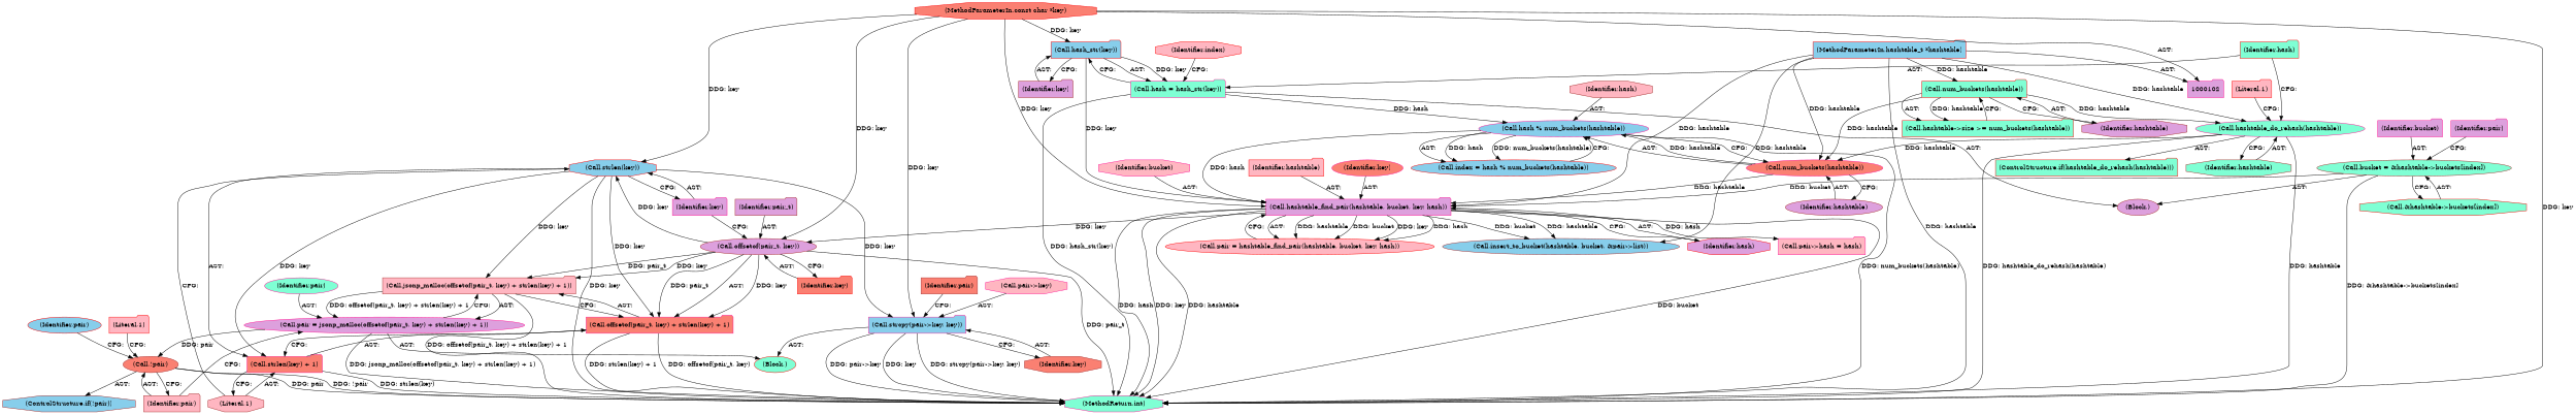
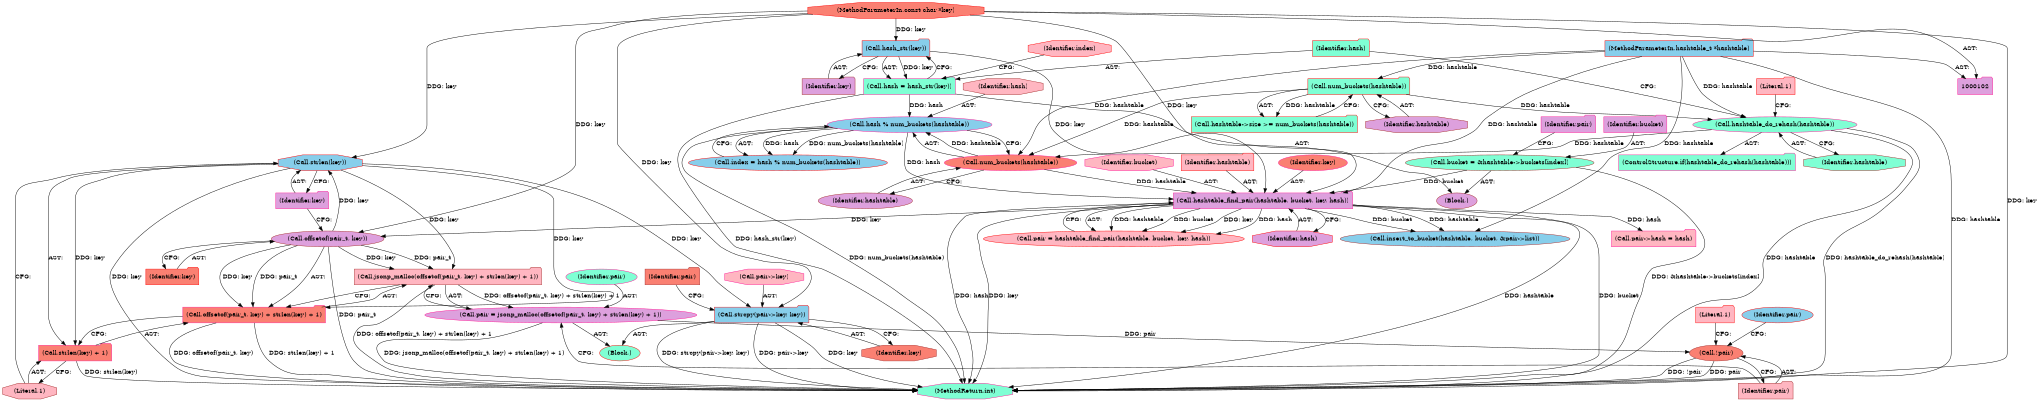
  digraph {
    node [color=deeppink fillcolor=plum shape=folder style=filled]
    n1 [color=red fillcolor=skyblue label="(Call,strlen(key))" shape=octagon]
    n2 [color=brown fillcolor=lightpink label="(Call,jsonp_malloc(offsetof(pair_t, key) + strlen(key) + 1))"]
    n3 [fillcolor=salmon label="(Call,offsetof(pair_t, key) + strlen(key) + 1)"]
    n4 [fillcolor=salmon label="(Call,strlen(key) + 1)"]
-   n5 [fillcolor=skyblue label="(Call,strcpy(pair->key, key))"]
+   n5 [color=red fillcolor=skyblue label="(Call,strcpy(pair->key, key))"]
    n6 [label="(Identifier,key)"]
    n7 [fillcolor=aquamarine label="(MethodReturn,int)" shape=octagon]
    n8 [label="(Call,pair = jsonp_malloc(offsetof(pair_t, key) + strlen(key) + 1))" shape=ellipse]
    n9 [color=brown fillcolor=lightpink label="(Literal,1)" shape=octagon]
    n10 [color=red fillcolor=aquamarine label="(Block,)" shape=ellipse]
    n11 [color=brown fillcolor=salmon label="(Identifier,key)" shape=octagon]
    n12 [color=brown label="(Call,offsetof(pair_t, key))" shape=ellipse]
    n13 [color=red fillcolor=salmon label="(Identifier,key)"]
    n14 [label="(Call,hashtable_find_pair(hashtable, bucket, key, hash))"]
    n15 [color=red fillcolor=lightpink label="(Call,pair = hashtable_find_pair(hashtable, bucket, key, hash))" shape=ellipse]
    n16 [color=brown fillcolor=skyblue label="(Call,insert_to_bucket(hashtable, bucket, &pair->list))" shape=ellipse]
    n17 [color=red label="(Identifier,hash)" shape=octagon]
    n18 [fillcolor=lightpink label="(Call,pair->hash = hash)"]
    n19 [fillcolor=salmon label="(Call,num_buckets(hashtable))" shape=ellipse]
    n20 [fillcolor=skyblue label="(Call,hash % num_buckets(hashtable))" shape=ellipse]
    n21 [color=brown label="(Identifier,hashtable)" shape=ellipse]
    n22 [color=red fillcolor=skyblue label="(Call,index = hash % num_buckets(hashtable))" shape=ellipse]
    n23 [fillcolor=aquamarine label="(Call,hashtable_do_rehash(hashtable))" shape=ellipse]
-   n24 [color=red fillcolor=aquamarine label="(ControlStructure,if(hashtable_do_rehash(hashtable)))"]
+   n24 [fillcolor=aquamarine label="(ControlStructure,if(hashtable_do_rehash(hashtable)))"]
    n25 [color=brown fillcolor=aquamarine label="(Identifier,hashtable)" shape=octagon]
    n26 [color=red fillcolor=aquamarine label="(Call,num_buckets(hashtable))"]
    n27 [color=brown label="(Identifier,hashtable)" shape=octagon]
    n28 [color=red fillcolor=aquamarine label="(Call,hashtable->size >= num_buckets(hashtable))"]
    n29 [color=red fillcolor=skyblue label="(MethodParameterIn,hashtable_t *hashtable)"]
    1000102
    n31 [color=brown fillcolor=aquamarine label="(Call,bucket = &hashtable->buckets[index])" shape=ellipse]
-   n32 [color=red fillcolor=aquamarine label="(Call,&hashtable->buckets[index])" shape=octagon]
    n33 [color=brown label="(Block,)" shape=ellipse]
    n34 [color=red fillcolor=skyblue label="(Call,hash_str(key))"]
    n35 [fillcolor=aquamarine label="(Call,hash = hash_str(key))"]
    n36 [color=brown label="(Identifier,key)"]
    n37 [color=red fillcolor=salmon label="(MethodParameterIn,const char *key)" shape=octagon]
    n38 [color=brown fillcolor=salmon label="(Call,!pair)" shape=ellipse]
    n39 [color=brown fillcolor=lightpink label="(Identifier,pair)"]
-   n40 [color=brown fillcolor=skyblue label="(ControlStructure,if(!pair))" shape=octagon]
    n41 [color=red fillcolor=lightpink label="(Literal,1)"]
    n42 [fillcolor=lightpink label="(Call,pair->key)" shape=octagon]
    n43 [color=brown fillcolor=salmon label="(Identifier,pair)"]
    n44 [color=red fillcolor=skyblue label="(Identifier,pair)" shape=ellipse]
    n45 [color=red fillcolor=aquamarine label="(Identifier,hash)"]
    n46 [label="(Identifier,pair)"]
    n47 [color=red fillcolor=lightpink label="(Identifier,index)" shape=octagon]
    n48 [color=red fillcolor=lightpink label="(Identifier,hashtable)"]
    n49 [fillcolor=salmon label="(Identifier,key)" shape=ellipse]
    n50 [color=red fillcolor=lightpink label="(Literal,1)"]
    n51 [color=brown fillcolor=lightpink label="(Identifier,hash)" shape=octagon]
    n52 [fillcolor=lightpink label="(Identifier,bucket)" shape=octagon]
-   n53 [color=brown label="(Identifier,pair_t)"]
    n54 [fillcolor=aquamarine label="(Identifier,pair)" shape=ellipse]
    n55 [label="(Identifier,bucket)"]
    n1 -> n2 [label="DDG: key"]
    n1 -> n3 [label="DDG: key"]
    n1 -> n4 [label="AST: "]
    n1 -> n4 [label="DDG: key"]
    n1 -> n5 [label="DDG: key"]
    n1 -> n6 [label="CFG: "]
    n1 -> n7 [label="DDG: key"]
    n2 -> n3 [label="CFG: "]
    n2 -> n7 [label="DDG: offsetof(pair_t, key) + strlen(key) + 1"]
    n2 -> n8 [label="AST: "]
    n2 -> n8 [label="DDG: offsetof(pair_t, key) + strlen(key) + 1"]
    n3 -> n2 [label="AST: "]
    n3 -> n4 [label="CFG: "]
    n3 -> n7 [label="DDG: offsetof(pair_t, key)"]
    n3 -> n7 [label="DDG: strlen(key) + 1"]
    n4 -> n3 [label="AST: "]
    n4 -> n7 [label="DDG: strlen(key)"]
    n4 -> n9 [label="CFG: "]
    n5 -> n7 [label="DDG: key"]
    n5 -> n7 [label="DDG: strcpy(pair->key, key)"]
    n5 -> n7 [label="DDG: pair->key"]
    n5 -> n10 [label="AST: "]
    n5 -> n11 [label="CFG: "]
    n6 -> n1 [label="AST: "]
    n6 -> n12 [label="CFG: "]
    n8 -> n2 [label="CFG: "]
    n8 -> n7 [label="DDG: jsonp_malloc(offsetof(pair_t, key) + strlen(key) + 1)"]
    n8 -> n10 [label="AST: "]
    n8 -> n38 [label="DDG: pair"]
    n9 -> n1 [label="CFG: "]
    n9 -> n4 [label="AST: "]
    n11 -> n5 [label="AST: "]
    n12 -> n1 [label="DDG: key"]
    n12 -> n2 [label="DDG: pair_t"]
    n12 -> n2 [label="DDG: key"]
    n12 -> n3 [label="AST: "]
    n12 -> n3 [label="DDG: pair_t"]
    n12 -> n3 [label="DDG: key"]
    n12 -> n7 [label="DDG: pair_t"]
    n12 -> n13 [label="CFG: "]
    n13 -> n12 [label="AST: "]
    n14 -> n7 [label="DDG: hash"]
    n14 -> n7 [label="DDG: key"]
    n14 -> n7 [label="DDG: hashtable"]
    n14 -> n7 [label="DDG: bucket"]
    n14 -> n12 [label="DDG: key"]
    n14 -> n15 [label="AST: "]
    n14 -> n15 [label="DDG: hashtable"]
    n14 -> n15 [label="DDG: bucket"]
    n14 -> n15 [label="DDG: key"]
    n14 -> n15 [label="DDG: hash"]
    n14 -> n16 [label="DDG: hashtable"]
    n14 -> n16 [label="DDG: bucket"]
    n14 -> n17 [label="CFG: "]
    n14 -> n18 [label="DDG: hash"]
    n15 -> n14 [label="CFG: "]
    n17 -> n14 [label="AST: "]
    n19 -> n14 [label="DDG: hashtable"]
    n19 -> n20 [label="AST: "]
    n19 -> n20 [label="DDG: hashtable"]
    n19 -> n21 [label="CFG: "]
    n20 -> n7 [label="DDG: num_buckets(hashtable)"]
    n20 -> n14 [label="DDG: hash"]
    n20 -> n19 [label="CFG: "]
    n20 -> n22 [label="AST: "]
    n20 -> n22 [label="DDG: hash"]
    n20 -> n22 [label="DDG: num_buckets(hashtable)"]
    n21 -> n19 [label="AST: "]
    n22 -> n20 [label="CFG: "]
    n23 -> n7 [label="DDG: hashtable"]
    n23 -> n7 [label="DDG: hashtable_do_rehash(hashtable)"]
    n23 -> n19 [label="DDG: hashtable"]
    n23 -> n24 [label="AST: "]
    n23 -> n25 [label="CFG: "]
    n25 -> n23 [label="AST: "]
    n26 -> n19 [label="DDG: hashtable"]
    n26 -> n23 [label="DDG: hashtable"]
    n26 -> n27 [label="CFG: "]
    n26 -> n28 [label="AST: "]
    n26 -> n28 [label="DDG: hashtable"]
    n27 -> n26 [label="AST: "]
    n28 -> n26 [label="CFG: "]
    n29 -> n7 [label="DDG: hashtable"]
    n29 -> n14 [label="DDG: hashtable"]
    n29 -> n16 [label="DDG: hashtable"]
    n29 -> n19 [label="DDG: hashtable"]
    n29 -> n23 [label="DDG: hashtable"]
    n29 -> n26 [label="DDG: hashtable"]
    n29 -> 1000102 [label="AST: "]
    n31 -> n7 [label="DDG: &hashtable->buckets[index]"]
    n31 -> n14 [label="DDG: bucket"]
-   n31 -> n32 [label="CFG: "]
    n31 -> n33 [label="AST: "]
-   n32 -> n31 [label="AST: "]
    n34 -> n14 [label="DDG: key"]
    n34 -> n35 [label="AST: "]
    n34 -> n35 [label="DDG: key"]
    n34 -> n36 [label="CFG: "]
    n35 -> n7 [label="DDG: hash_str(key)"]
    n35 -> n20 [label="DDG: hash"]
    n35 -> n33 [label="AST: "]
    n35 -> n34 [label="CFG: "]
    n36 -> n34 [label="AST: "]
    n37 -> n1 [label="DDG: key"]
    n37 -> n5 [label="DDG: key"]
    n37 -> n7 [label="DDG: key"]
    n37 -> n12 [label="DDG: key"]
    n37 -> n14 [label="DDG: key"]
    n37 -> 1000102 [label="AST: "]
    n37 -> n34 [label="DDG: key"]
    n38 -> n7 [label="DDG: pair"]
    n38 -> n7 [label="DDG: !pair"]
    n38 -> n39 [label="CFG: "]
-   n38 -> n40 [label="AST: "]
    n39 -> n8 [label="CFG: "]
    n39 -> n38 [label="AST: "]
    n41 -> n23 [label="CFG: "]
    n42 -> n5 [label="AST: "]
    n43 -> n5 [label="CFG: "]
    n44 -> n38 [label="CFG: "]
    n45 -> n23 [label="CFG: "]
    n45 -> n35 [label="AST: "]
    n46 -> n31 [label="CFG: "]
    n47 -> n35 [label="CFG: "]
    n48 -> n14 [label="AST: "]
    n49 -> n14 [label="AST: "]
    n50 -> n38 [label="CFG: "]
    n51 -> n20 [label="AST: "]
    n52 -> n14 [label="AST: "]
-   n53 -> n12 [label="AST: "]
    n54 -> n8 [label="AST: "]
    n55 -> n31 [label="AST: "]
  }
